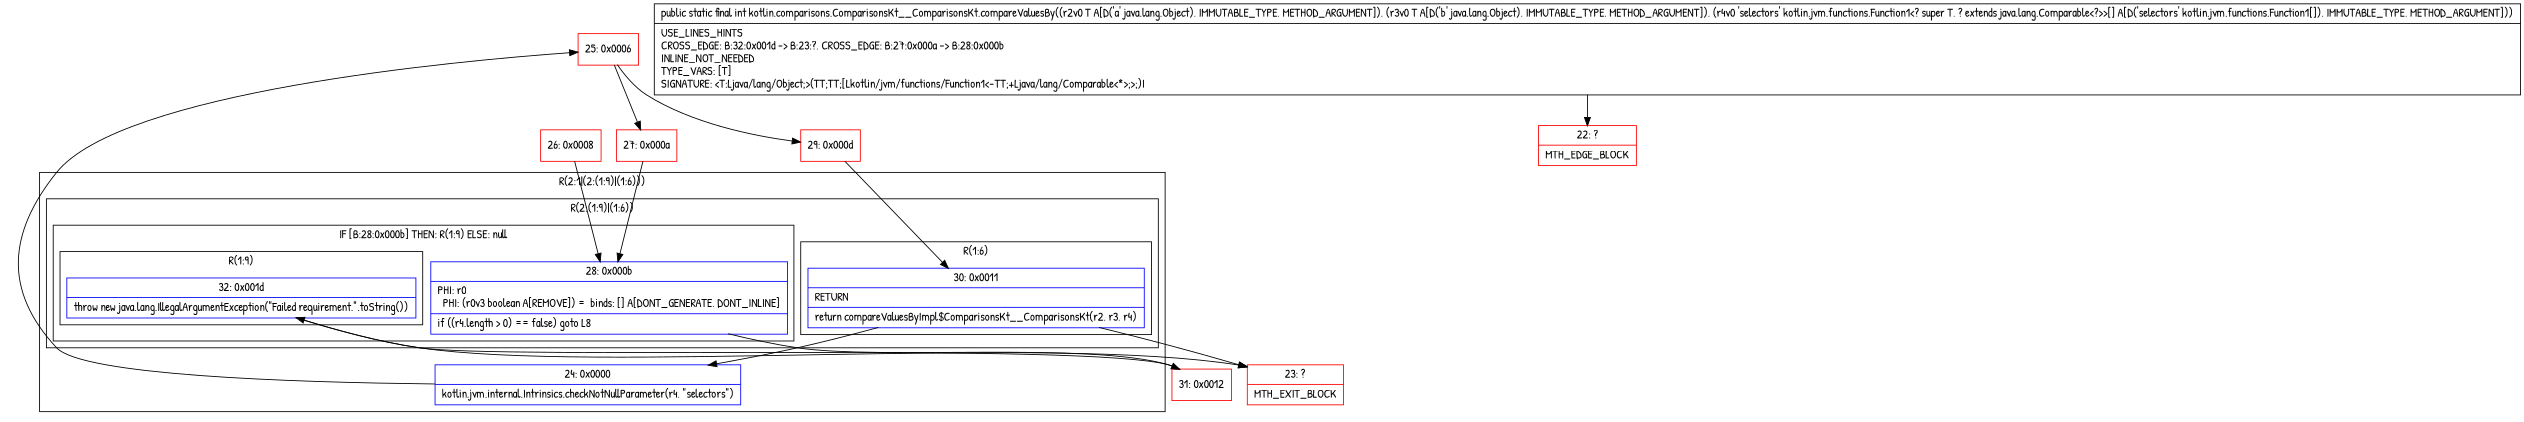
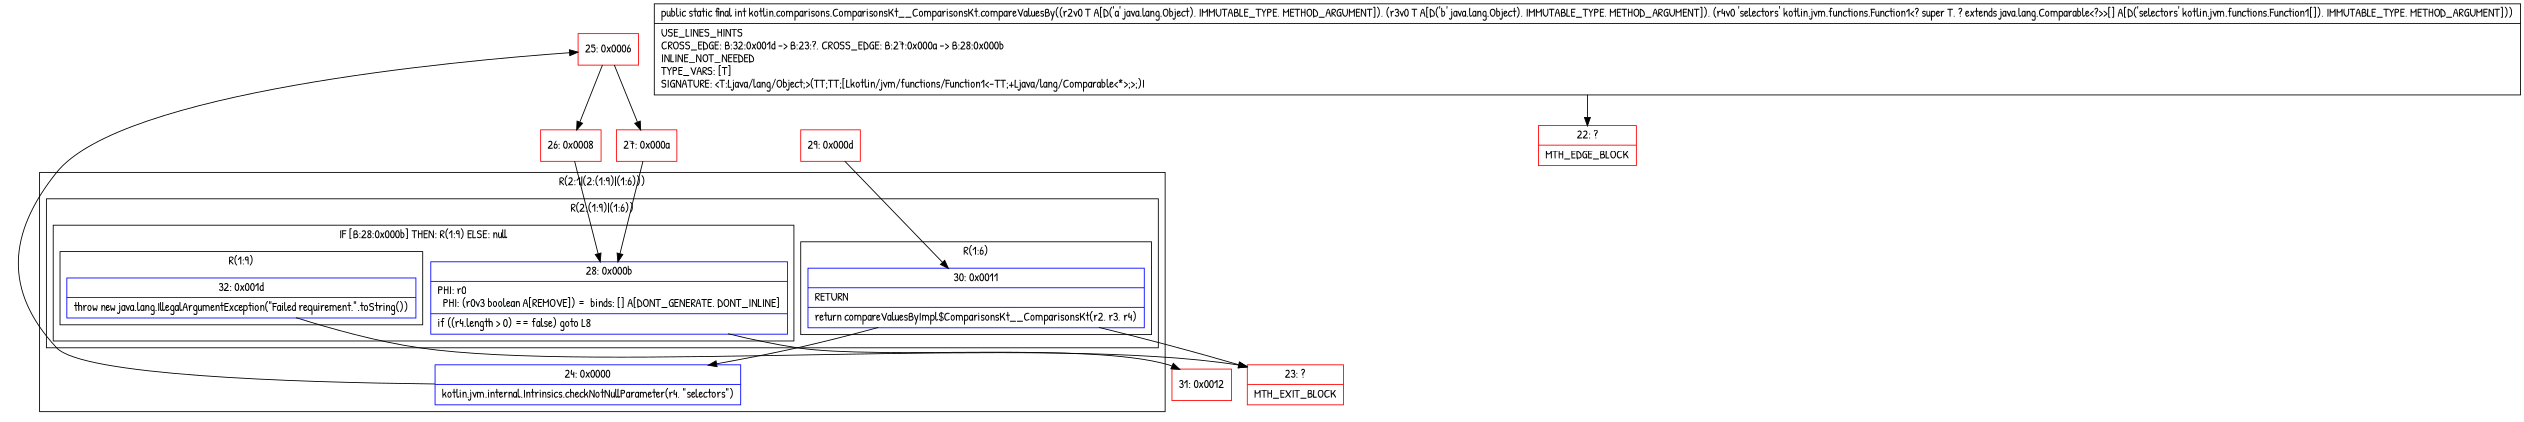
  digraph {
    fontname="Patrick Hand"
    node [color=red fontname="Patrick Hand" shape=record]
    edge [fontname="Patrick Hand"]
    n1 [color=blue label="{32\:\ 0x001d|throw new java.lang.IllegalArgumentException(\"Failed requirement.\".toString())\l}"]
    n2 [color=blue label="{28\:\ 0x000b|PHI: r0 \l  PHI: (r0v3 boolean A[REMOVE]) =  binds: [] A[DONT_GENERATE, DONT_INLINE]\l|if ((r4.length \> 0) == false) goto L8\l}"]
    n3 [color=blue label="{30\:\ 0x0011|RETURN\l|return compareValuesByImpl$ComparisonsKt__ComparisonsKt(r2, r3, r4)\l}"]
    n4 [color=blue label="{24\:\ 0x0000|kotlin.jvm.internal.Intrinsics.checkNotNullParameter(r4, \"selectors\")\l}"]
    n5 [label="{23\:\ ?|MTH_EXIT_BLOCK\l}"]
    n6 [label="{31\:\ 0x0012}"]
    n7 [label="{25\:\ 0x0006}"]
    n8 [label="{26\:\ 0x0008}"]
    n9 [label="{27\:\ 0x000a}"]
    n10 [label="{29\:\ 0x000d}"]
    n11 [label="{22\:\ ?|MTH_EDGE_BLOCK\l}"]
    n12 [label="{public static final int kotlin.comparisons.ComparisonsKt__ComparisonsKt.compareValuesBy((r2v0 T A[D('a' java.lang.Object), IMMUTABLE_TYPE, METHOD_ARGUMENT]), (r3v0 T A[D('b' java.lang.Object), IMMUTABLE_TYPE, METHOD_ARGUMENT]), (r4v0 'selectors' kotlin.jvm.functions.Function1\<? super T, ? extends java.lang.Comparable\<?\>\>[] A[D('selectors' kotlin.jvm.functions.Function1[]), IMMUTABLE_TYPE, METHOD_ARGUMENT]))  | USE_LINES_HINTS\lCROSS_EDGE: B:32:0x001d \-\> B:23:?, CROSS_EDGE: B:27:0x000a \-\> B:28:0x000b\lINLINE_NOT_NEEDED\lTYPE_VARS: [T]\lSIGNATURE: \<T:Ljava\/lang\/Object;\>(TT;TT;[Lkotlin\/jvm\/functions\/Function1\<\-TT;+Ljava\/lang\/Comparable\<*\>;\>;)I\l}" color=""]
    subgraph cluster_1 {
      label="R(2:1|(2:(1:9)|(1:6)))"
      n4
      subgraph cluster_2 {
        label="R(2:(1:9)|(1:6))"
        subgraph cluster_3 {
          label="IF [B:28:0x000b] THEN: R(1:9) ELSE: null"
          n2
          subgraph cluster_4 {
            label="R(1:9)"
            n1
          }
        }
        subgraph cluster_5 {
          label="R(1:6)"
          n3
        }
      }
    }
    n1 -> n5
    n2 -> n6
    n3 -> n4
    n3 -> n5
    n4 -> n7
-   n6 -> n1
-   n7 -> n10
+   n7 -> n8
    n7 -> n9
    n8 -> n2
    n9 -> n2
    n10 -> n3
    n12 -> n11
  }
